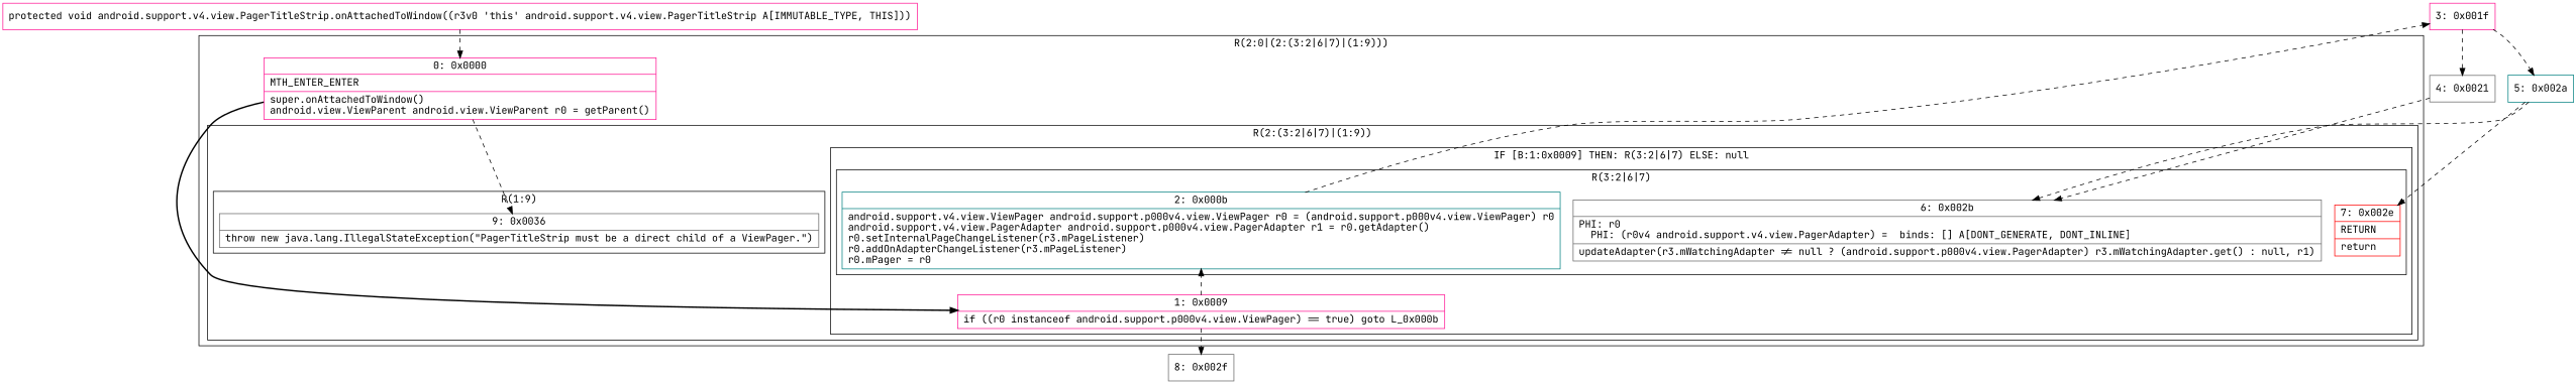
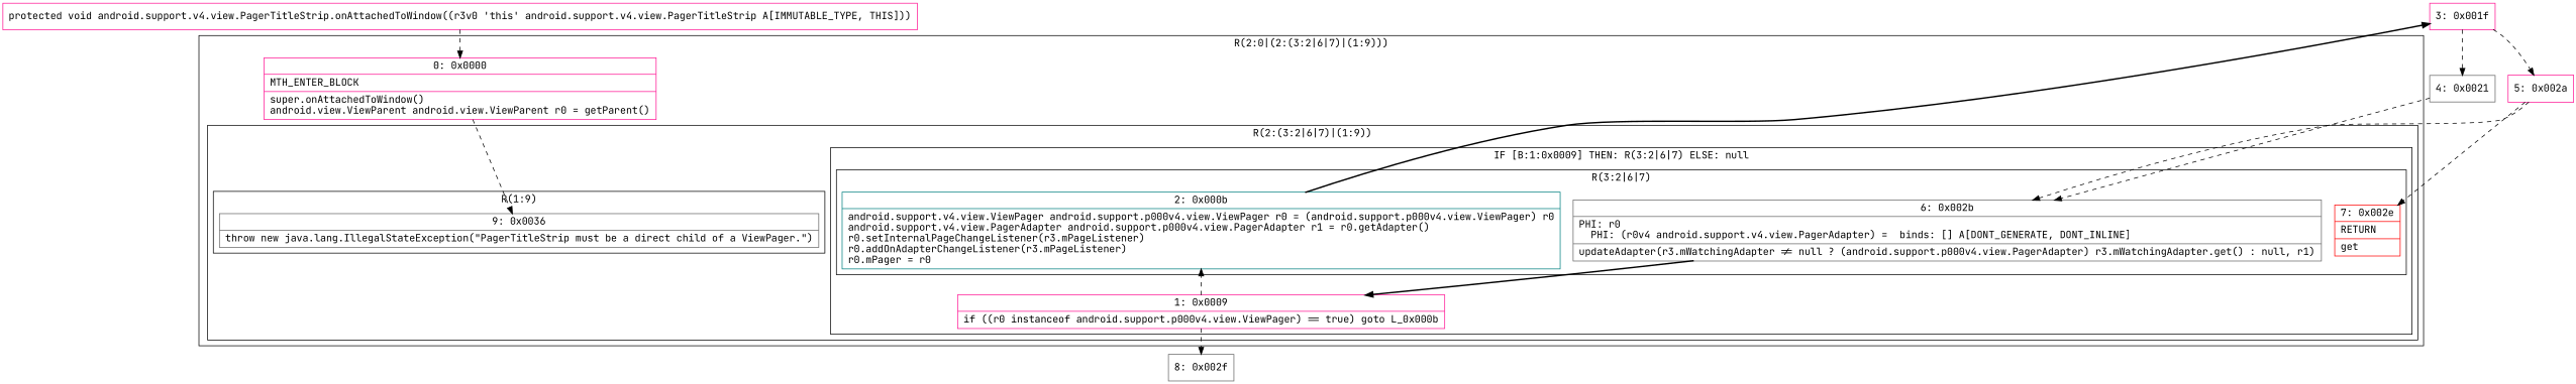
  digraph {
    fontname="JetBrains Mono"
    node [color=gray40 fontname="JetBrains Mono" shape=record]
    edge [fontname="JetBrains Mono" style=dashed]
    n1 [color=teal label="{2\:\ 0x000b|android.support.v4.view.ViewPager android.support.p000v4.view.ViewPager r0 = (android.support.p000v4.view.ViewPager) r0\landroid.support.v4.view.PagerAdapter android.support.p000v4.view.PagerAdapter r1 = r0.getAdapter()\lr0.setInternalPageChangeListener(r3.mPageListener)\lr0.addOnAdapterChangeListener(r3.mPageListener)\lr0.mPager = r0\l}"]
    n2 [label="{6\:\ 0x002b|PHI: r0 \l  PHI: (r0v4 android.support.v4.view.PagerAdapter) =  binds: [] A[DONT_GENERATE, DONT_INLINE]\l|updateAdapter(r3.mWatchingAdapter != null ? (android.support.p000v4.view.PagerAdapter) r3.mWatchingAdapter.get() : null, r1)\l}"]
-   n3 [color=red label="{7\:\ 0x002e|RETURN\l|return\l}"]
+   n3 [color=red label="{7\:\ 0x002e|RETURN\l|get\l}"]
    n4 [color=deeppink label="{1\:\ 0x0009|if ((r0 instanceof android.support.p000v4.view.ViewPager) == true) goto L_0x000b\l}"]
    n5 [label="{9\:\ 0x0036|throw new java.lang.IllegalStateException(\"PagerTitleStrip must be a direct child of a ViewPager.\")\l}"]
-   n6 [color=deeppink label="{0\:\ 0x0000|MTH_ENTER_ENTER\l|super.onAttachedToWindow()\landroid.view.ViewParent android.view.ViewParent r0 = getParent()\l}"]
+   n6 [color=deeppink label="{0\:\ 0x0000|MTH_ENTER_BLOCK\l|super.onAttachedToWindow()\landroid.view.ViewParent android.view.ViewParent r0 = getParent()\l}"]
    n7 [color=deeppink label="{3\:\ 0x001f}"]
    n8 [label="{8\:\ 0x002f}"]
    n9 [label="{4\:\ 0x0021}"]
-   n10 [color=teal label="{5\:\ 0x002a}"]
+   n10 [color=deeppink label="{5\:\ 0x002a}"]
    n11 [color=deeppink label="{protected void android.support.v4.view.PagerTitleStrip.onAttachedToWindow((r3v0 'this' android.support.v4.view.PagerTitleStrip A[IMMUTABLE_TYPE, THIS])) }"]
    subgraph cluster_1 {
      label="R(2:0|(2:(3:2|6|7)|(1:9)))"
      n6
      subgraph cluster_2 {
        label="R(2:(3:2|6|7)|(1:9))"
        subgraph cluster_3 {
          label="IF [B:1:0x0009] THEN: R(3:2|6|7) ELSE: null"
          n4
          subgraph cluster_4 {
            label="R(3:2|6|7)"
            n1
            n2
            n3
          }
        }
        subgraph cluster_5 {
          label="R(1:9)"
          n5
        }
      }
    }
-   n1 -> n7
+   n1 -> n7 [style=bold]
    n4 -> n1
    n4 -> n8
-   n6 -> n4 [style=bold]
+   n2 -> n4 [style=bold]
    n6 -> n5
    n7 -> n9
    n7 -> n10
    n9 -> n2
    n10 -> n2
    n10 -> n3
    n11 -> n6
  }
